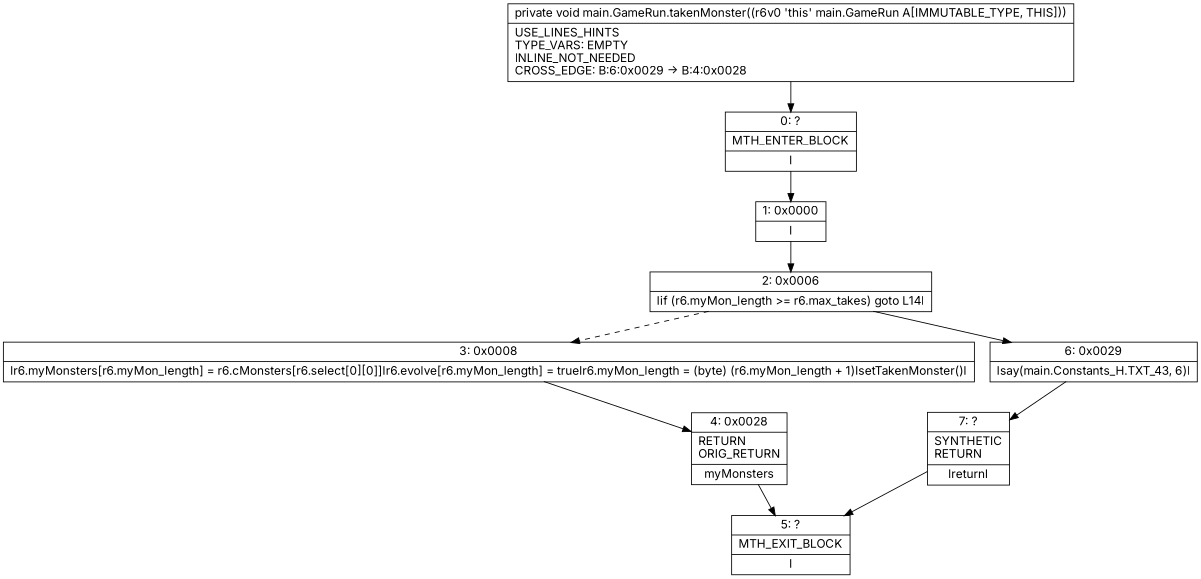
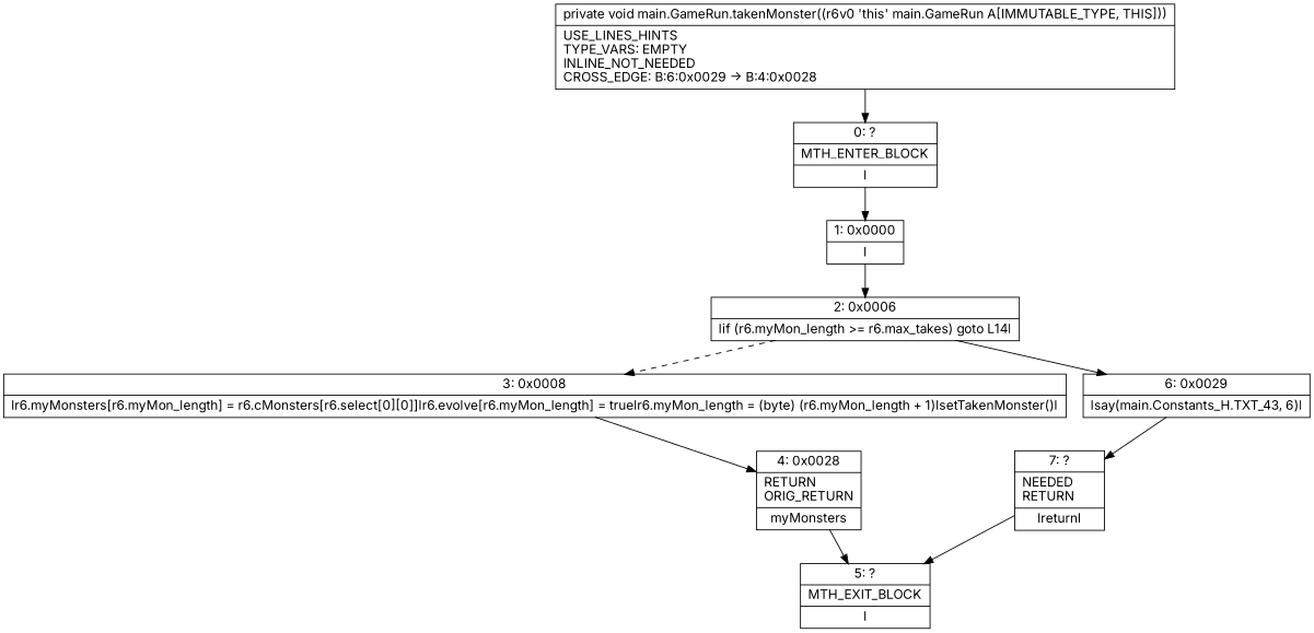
  digraph {
    fontname=Inter
    node [fontname=Inter shape=record]
    edge [fontname=Inter]
    n1 [label="{0\:\ ?|MTH_ENTER_BLOCK\l|l}"]
    n2 [label="{1\:\ 0x0000|l}"]
    n3 [label="{2\:\ 0x0006|lif (r6.myMon_length \>= r6.max_takes) goto L14l}"]
    n4 [label="{3\:\ 0x0008|lr6.myMonsters[r6.myMon_length] = r6.cMonsters[r6.select[0][0]]lr6.evolve[r6.myMon_length] = truelr6.myMon_length = (byte) (r6.myMon_length + 1)lsetTakenMonster()l}"]
    n5 [label="{6\:\ 0x0029|lsay(main.Constants_H.TXT_43, 6)l}"]
    n6 [label="{4\:\ 0x0028|RETURN\lORIG_RETURN\l|myMonsters}"]
-   n7 [label="{7\:\ ?|SYNTHETIC\lRETURN\l|lreturnl}"]
+   n7 [label="{7\:\ ?|NEEDED\lRETURN\l|lreturnl}"]
    n8 [label="{5\:\ ?|MTH_EXIT_BLOCK\l|l}"]
    n9 [label="{private void main.GameRun.takenMonster((r6v0 'this' main.GameRun A[IMMUTABLE_TYPE, THIS]))  | USE_LINES_HINTS\lTYPE_VARS: EMPTY\lINLINE_NOT_NEEDED\lCROSS_EDGE: B:6:0x0029 \-\> B:4:0x0028\l}"]
    n1 -> n2
    n2 -> n3
    n3 -> n4 [style=dashed]
    n3 -> n5
    n4 -> n6
    n5 -> n7
    n6 -> n8
    n7 -> n8
    n9 -> n1
  }
